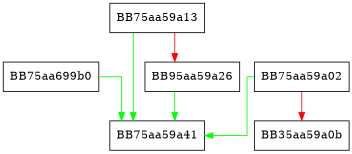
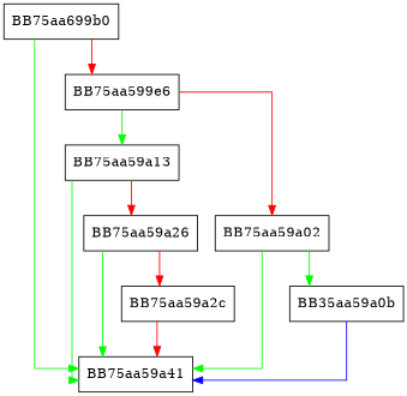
  digraph {
    splines=ortho
    node [shape=box]
    edge [color=red]
    n1 [label=BB75aa699b0]
    BB75aa59a41
+   BB75aa599e6
    BB75aa59a13
    BB75aa59a02
-   BB75aa59a26 [label=BB95aa59a26]
+   BB75aa59a26
    n7 [label=BB35aa59a0b]
+   BB75aa59a2c
    n1 -> BB75aa59a41 [color=green]
+   n1 -> BB75aa599e6
+   BB75aa599e6 -> BB75aa59a13 [color=green]
+   BB75aa599e6 -> BB75aa59a02
    BB75aa59a13 -> BB75aa59a41 [color=green]
    BB75aa59a13 -> BB75aa59a26
    BB75aa59a02 -> BB75aa59a41 [color=green]
-   BB75aa59a02 -> n7
+   BB75aa59a02 -> n7 [color=green]
    BB75aa59a26 -> BB75aa59a41 [color=green]
+   BB75aa59a26 -> BB75aa59a2c
+   n7 -> BB75aa59a41 [color=blue]
+   BB75aa59a2c -> BB75aa59a41
  }
